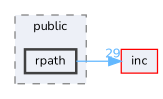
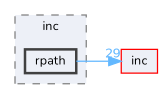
  digraph {
    compound=true
    rankdir=LR
    fontname=Nunito
    node [fillcolor="#edf0f7" fontname=Nunito fontsize=10 shape=box]
    n1 [color=grey25 height=0.2 label=rpath style="filled,bold" width=0.4]
    n2 [color=red height=0.2 label=inc style=filled width=0.4]
    subgraph cluster_1 {
      bgcolor="#edf0f7"
      fontsize=10
-     label=public
+     label=inc
      pencolor=grey50
      style="filled,dashed"
      n1
    }
    n1 -> n2 [color=steelblue1 fontcolor=steelblue1 fontname=Nunito fontsize=10 headlabel=29 labeldistance=1.5 labelfontname=Helvetica labelfontsize=10]
  }
